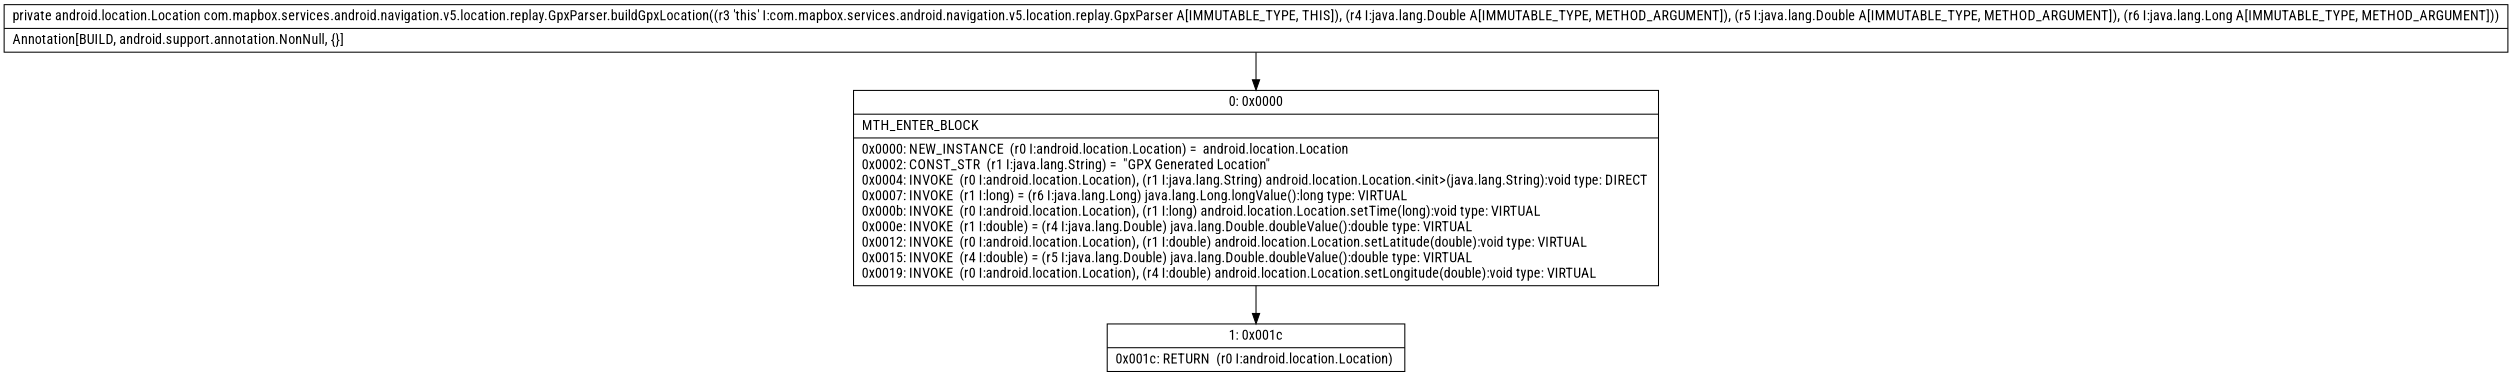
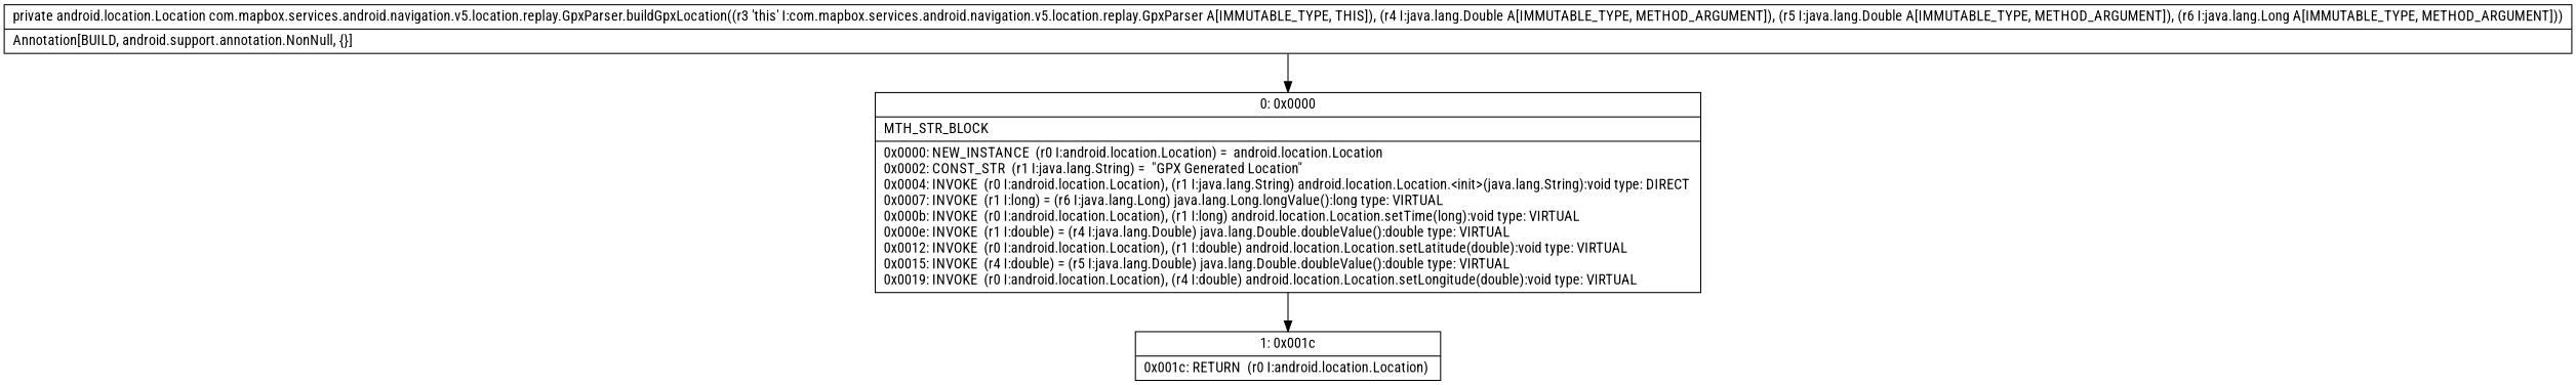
  digraph {
    fontname="Roboto Condensed"
    node [shape=record fontname="Roboto Condensed"]
    edge [fontname="Roboto Condensed"]
-   n1 [label="{0\:\ 0x0000|MTH_ENTER_BLOCK\l|0x0000: NEW_INSTANCE  (r0 I:android.location.Location) =  android.location.Location \l0x0002: CONST_STR  (r1 I:java.lang.String) =  \"GPX Generated Location\" \l0x0004: INVOKE  (r0 I:android.location.Location), (r1 I:java.lang.String) android.location.Location.\<init\>(java.lang.String):void type: DIRECT \l0x0007: INVOKE  (r1 I:long) = (r6 I:java.lang.Long) java.lang.Long.longValue():long type: VIRTUAL \l0x000b: INVOKE  (r0 I:android.location.Location), (r1 I:long) android.location.Location.setTime(long):void type: VIRTUAL \l0x000e: INVOKE  (r1 I:double) = (r4 I:java.lang.Double) java.lang.Double.doubleValue():double type: VIRTUAL \l0x0012: INVOKE  (r0 I:android.location.Location), (r1 I:double) android.location.Location.setLatitude(double):void type: VIRTUAL \l0x0015: INVOKE  (r4 I:double) = (r5 I:java.lang.Double) java.lang.Double.doubleValue():double type: VIRTUAL \l0x0019: INVOKE  (r0 I:android.location.Location), (r4 I:double) android.location.Location.setLongitude(double):void type: VIRTUAL \l}"]
+   n1 [label="{0\:\ 0x0000|MTH_STR_BLOCK\l|0x0000: NEW_INSTANCE  (r0 I:android.location.Location) =  android.location.Location \l0x0002: CONST_STR  (r1 I:java.lang.String) =  \"GPX Generated Location\" \l0x0004: INVOKE  (r0 I:android.location.Location), (r1 I:java.lang.String) android.location.Location.\<init\>(java.lang.String):void type: DIRECT \l0x0007: INVOKE  (r1 I:long) = (r6 I:java.lang.Long) java.lang.Long.longValue():long type: VIRTUAL \l0x000b: INVOKE  (r0 I:android.location.Location), (r1 I:long) android.location.Location.setTime(long):void type: VIRTUAL \l0x000e: INVOKE  (r1 I:double) = (r4 I:java.lang.Double) java.lang.Double.doubleValue():double type: VIRTUAL \l0x0012: INVOKE  (r0 I:android.location.Location), (r1 I:double) android.location.Location.setLatitude(double):void type: VIRTUAL \l0x0015: INVOKE  (r4 I:double) = (r5 I:java.lang.Double) java.lang.Double.doubleValue():double type: VIRTUAL \l0x0019: INVOKE  (r0 I:android.location.Location), (r4 I:double) android.location.Location.setLongitude(double):void type: VIRTUAL \l}"]
    n2 [label="{1\:\ 0x001c|0x001c: RETURN  (r0 I:android.location.Location) \l}"]
    n3 [label="{private android.location.Location com.mapbox.services.android.navigation.v5.location.replay.GpxParser.buildGpxLocation((r3 'this' I:com.mapbox.services.android.navigation.v5.location.replay.GpxParser A[IMMUTABLE_TYPE, THIS]), (r4 I:java.lang.Double A[IMMUTABLE_TYPE, METHOD_ARGUMENT]), (r5 I:java.lang.Double A[IMMUTABLE_TYPE, METHOD_ARGUMENT]), (r6 I:java.lang.Long A[IMMUTABLE_TYPE, METHOD_ARGUMENT]))  | Annotation[BUILD, android.support.annotation.NonNull, \{\}]\l}"]
    n1 -> n2
    n3 -> n1
  }
